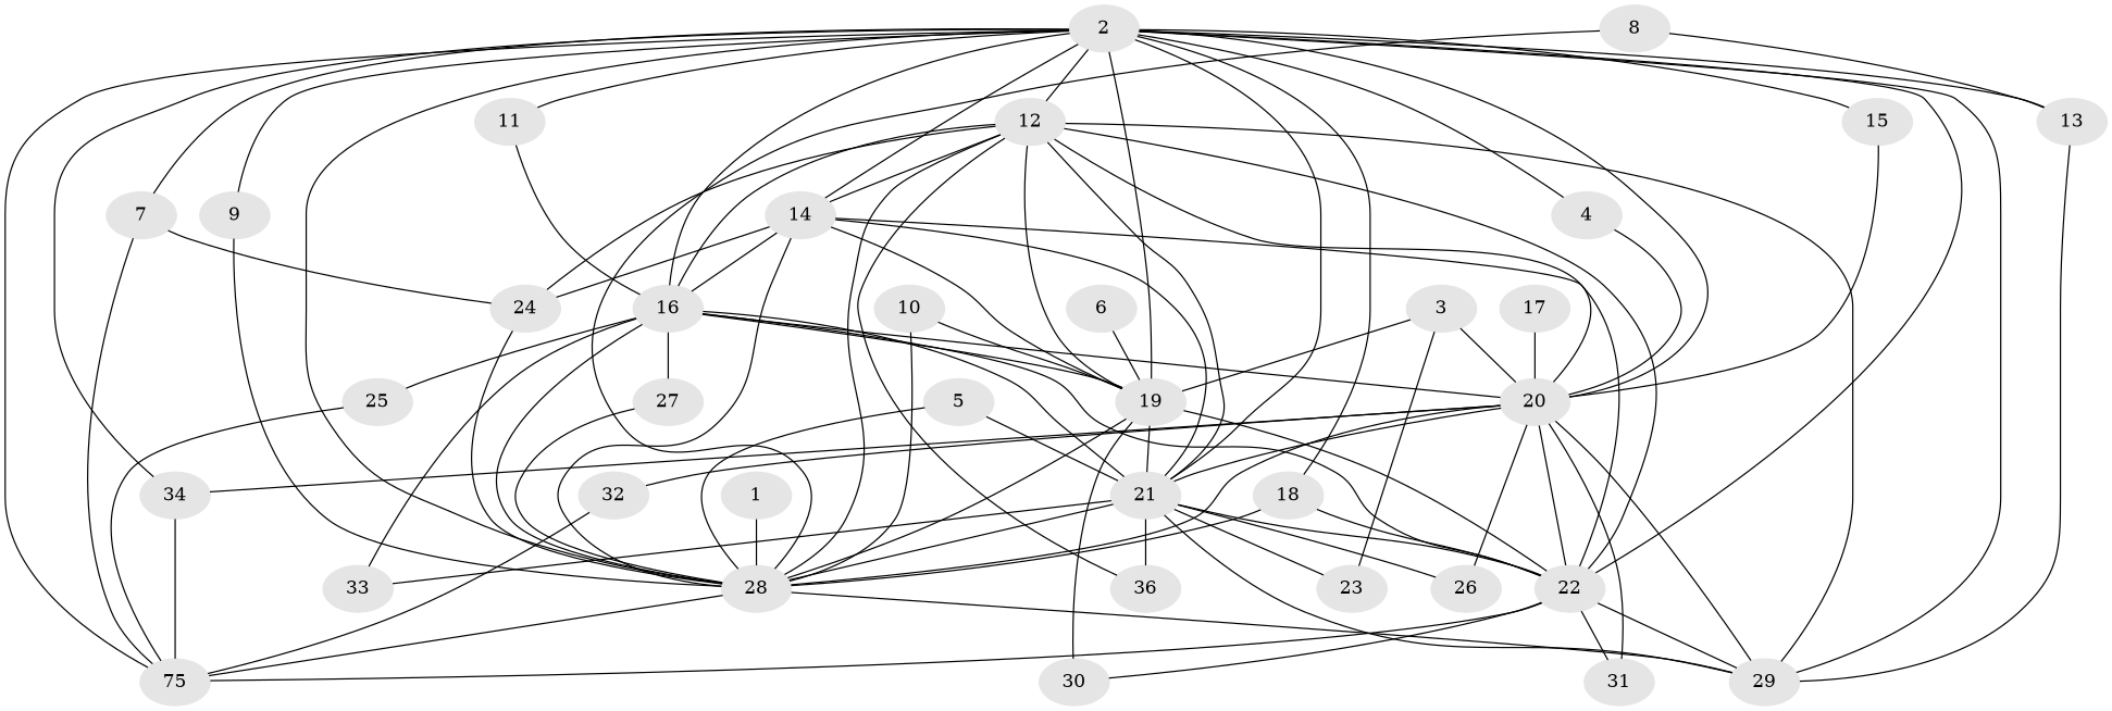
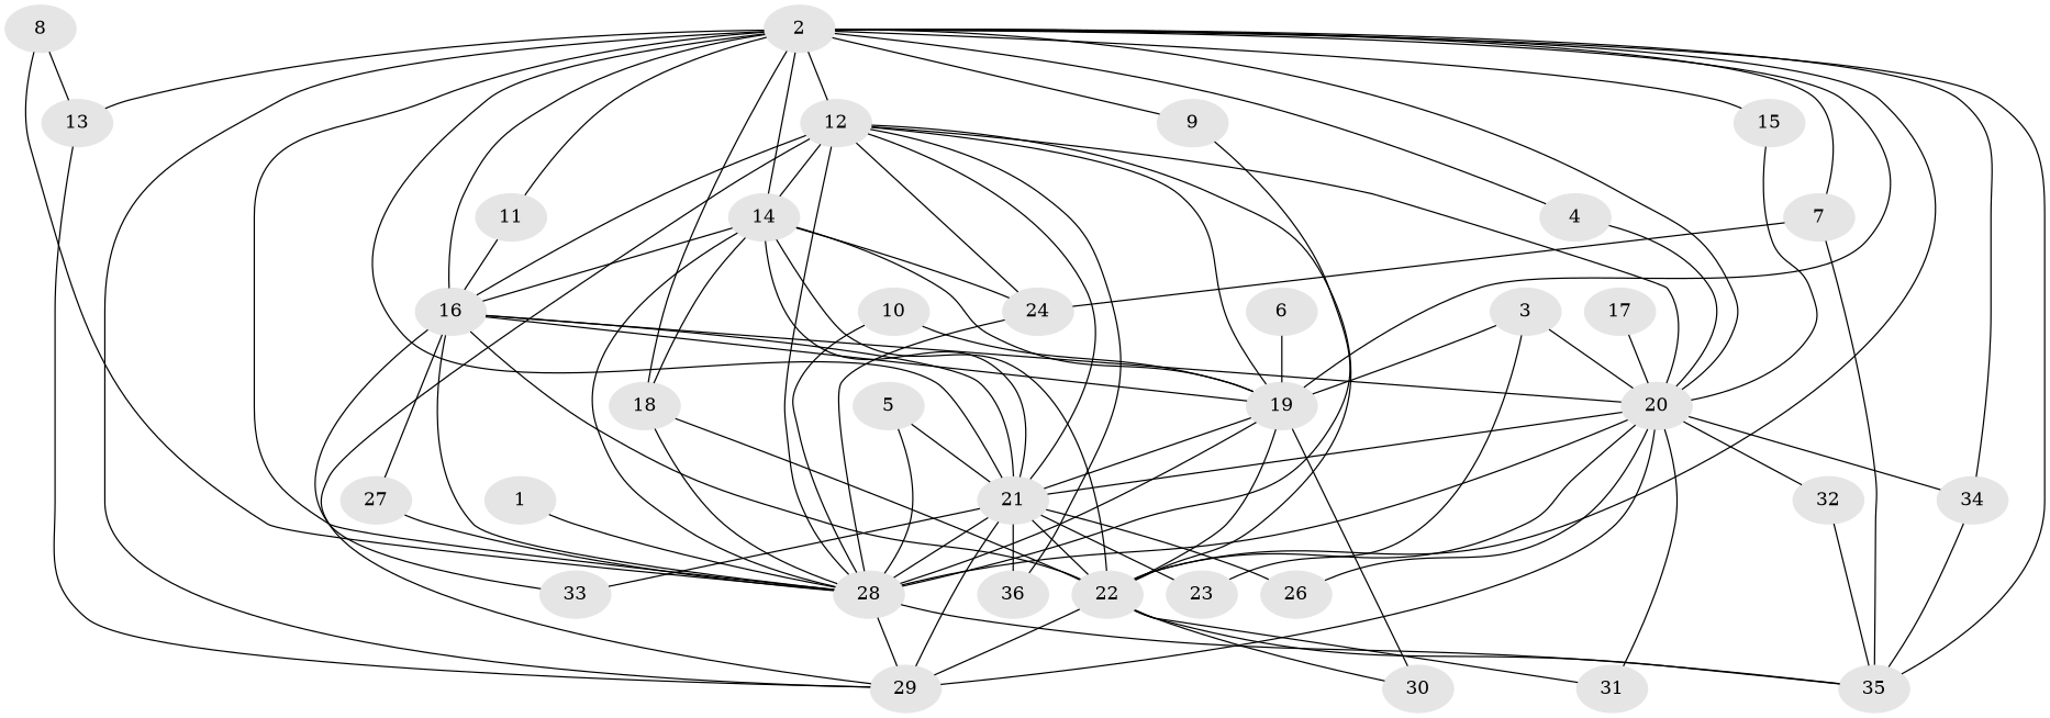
  graph {
    node [color=gray90 style=filled]
    edge [weight=1.0]
    1
    28
    16
    19
    20
    21
    22
-   25
    27
    33
    29
-   35 [label=75]
+   35
    2
    4
    7
    9
    11
    12
    13
    14
    15
    18
    34
    24
    36
    30
    26
    31
    32
    23
    3
    5
    6
    8
    10
    17
    1 -- 28
    28 -- 29
    28 -- 35
    16 -- 28
    16 -- 19 [weight=2.0]
    16 -- 20
    16 -- 21 [weight=2.0]
    16 -- 22 [weight=2.0]
-   16 -- 25
    16 -- 27
    16 -- 33
    19 -- 28 [weight=2.0]
    19 -- 21
    19 -- 22
    19 -- 30 [weight=2.0]
    20 -- 28 [weight=3.0]
    20 -- 21
    20 -- 22
    20 -- 29
    20 -- 34
    20 -- 26
    20 -- 31 [weight=2.0]
    20 -- 32
    21 -- 28
    21 -- 22
    21 -- 33
    21 -- 29
    21 -- 36
    21 -- 26
    21 -- 23
    22 -- 29 [weight=2.0]
    22 -- 35
    22 -- 30
    22 -- 31 [weight=2.0]
-   25 -- 35
    27 -- 28
    2 -- 28 [weight=3.0]
    2 -- 16 [weight=3.0]
    2 -- 19 [weight=2.0]
    2 -- 20 [weight=3.0]
    2 -- 21 [weight=3.0]
    2 -- 22 [weight=2.0]
    2 -- 29
    2 -- 35
    2 -- 4
    2 -- 7
    2 -- 9
    2 -- 11
    2 -- 12 [weight=3.0]
    2 -- 13 [weight=2.0]
    2 -- 14 [weight=2.0]
    2 -- 15
    2 -- 18
    2 -- 34
    4 -- 20
    7 -- 35
    7 -- 24
    9 -- 28
    11 -- 16
    12 -- 28
    12 -- 16 [weight=2.0]
    12 -- 19 [weight=2.0]
    12 -- 20
    12 -- 21
    12 -- 22
    12 -- 29
    12 -- 14
    12 -- 24
    12 -- 36
    13 -- 29
    14 -- 28
    14 -- 16 [weight=2.0]
    14 -- 19
    14 -- 21
    14 -- 22
+   14 -- 18
    14 -- 24 [weight=2.0]
    15 -- 20
    18 -- 28
    18 -- 22
    34 -- 35
    24 -- 28
    32 -- 35
    3 -- 19
    3 -- 20
    3 -- 23
    5 -- 28 [weight=2.0]
    5 -- 21
    6 -- 19
    8 -- 28
    8 -- 13
    10 -- 28
    10 -- 19
    17 -- 20 [weight=2.0]
  }
